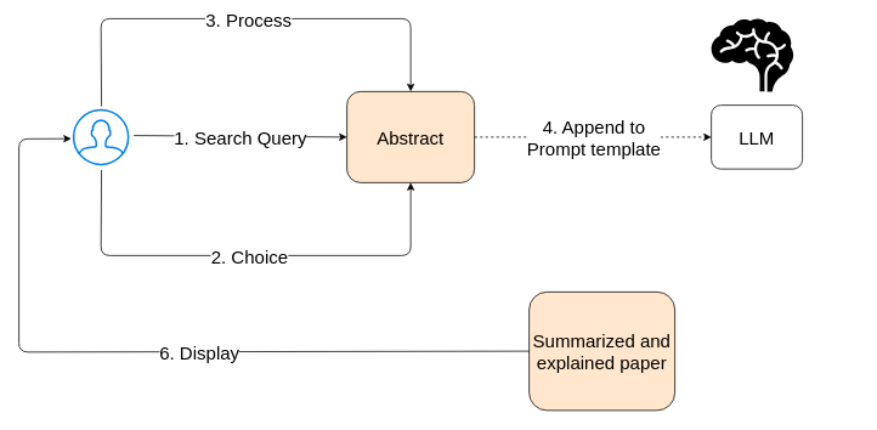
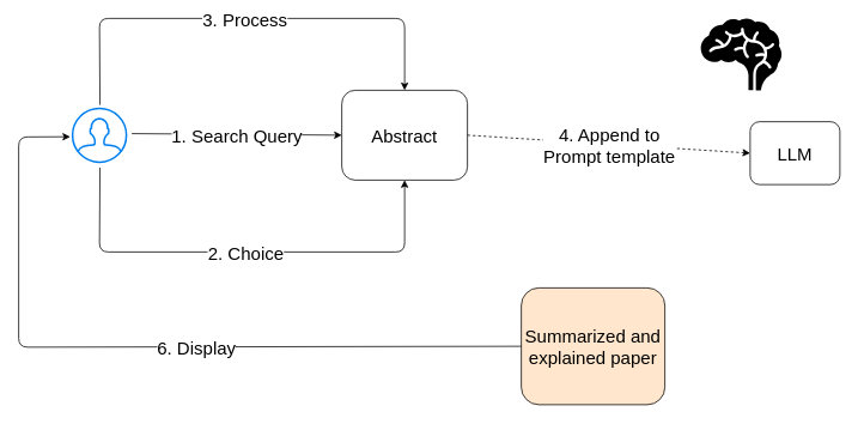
  <mxCell id="0" />
  <mxCell id="1" parent="0" />
  <mxCell id="2" value="" style="group" parent="1" vertex="1" connectable="0"><mxGeometry x="20" y="20" width="920" height="430" as="geometry" /></mxCell>
  <mxCell id="3" value="" style="html=1;verticalLabelPosition=bottom;align=center;labelBackgroundColor=#ffffff;verticalAlign=top;strokeWidth=2;strokeColor=#0080F0;shadow=0;dashed=0;shape=mxgraph.ios7.icons.user;" parent="2" vertex="1"><mxGeometry x="60" y="100" width="60" height="60" as="geometry" /></mxCell>
- <mxCell id="4" value="&lt;font style=&quot;font-size: 20px;&quot;&gt;Abstract&lt;/font&gt;" style="rounded=1;whiteSpace=wrap;html=1;fillColor=#ffe6cc;" parent="2" vertex="1"><mxGeometry x="360" y="80" width="140" height="100" as="geometry" /></mxCell>
+ <mxCell id="4" value="&lt;font style=&quot;font-size: 20px;&quot;&gt;Abstract&lt;/font&gt;" style="rounded=1;whiteSpace=wrap;html=1;" parent="2" vertex="1"><mxGeometry x="360" y="80" width="140" height="100" as="geometry" /></mxCell>
  <mxCell id="5" value="" style="endArrow=classic;html=1;exitX=1.1;exitY=0.471;exitDx=0;exitDy=0;exitPerimeter=0;entryX=0;entryY=0.5;entryDx=0;entryDy=0;" parent="2" source="3" target="4" edge="1"><mxGeometry relative="1" as="geometry"><mxPoint x="150" y="129.42" as="sourcePoint" /><mxPoint x="260" y="130" as="targetPoint" /></mxGeometry></mxCell>
  <mxCell id="6" value="&lt;font style=&quot;font-size: 20px;&quot;&gt;1. Search Query&lt;/font&gt;" style="edgeLabel;resizable=0;html=1;align=center;verticalAlign=middle;" parent="5" connectable="0" vertex="1"><mxGeometry relative="1" as="geometry" /></mxCell>
  <mxCell id="7" value="" style="endArrow=classic;html=1;exitX=0.51;exitY=1.1;exitDx=0;exitDy=0;exitPerimeter=0;entryX=0.5;entryY=1;entryDx=0;entryDy=0;" parent="2" source="3" target="4" edge="1"><mxGeometry relative="1" as="geometry"><mxPoint x="440" y="260" as="sourcePoint" /><mxPoint x="640" y="260" as="targetPoint" /><Array as="points"><mxPoint x="90" y="260" /><mxPoint x="430" y="260" /></Array></mxGeometry></mxCell>
  <mxCell id="8" value="&lt;font style=&quot;font-size: 20px;&quot;&gt;2. Choice&lt;/font&gt;" style="edgeLabel;resizable=0;html=1;align=center;verticalAlign=middle;" parent="7" connectable="0" vertex="1"><mxGeometry relative="1" as="geometry" /></mxCell>
  <mxCell id="9" value="" style="endArrow=classic;html=1;exitX=0.51;exitY=-0.062;exitDx=0;exitDy=0;exitPerimeter=0;entryX=0.5;entryY=0;entryDx=0;entryDy=0;" parent="2" source="3" target="4" edge="1"><mxGeometry relative="1" as="geometry"><mxPoint x="100.6" y="-60" as="sourcePoint" /><mxPoint x="440" y="-46" as="targetPoint" /><Array as="points"><mxPoint x="90" /><mxPoint x="260" /><mxPoint x="430" /></Array></mxGeometry></mxCell>
  <mxCell id="10" value="&lt;font style=&quot;font-size: 20px;&quot;&gt;3. Process&lt;/font&gt;" style="edgeLabel;resizable=0;html=1;align=center;verticalAlign=middle;" parent="9" connectable="0" vertex="1"><mxGeometry relative="1" as="geometry" /></mxCell>
- <mxCell id="11" value="&lt;font style=&quot;font-size: 20px;&quot;&gt;LLM&lt;/font&gt;" style="rounded=1;whiteSpace=wrap;html=1;" parent="2" vertex="1"><mxGeometry x="760" y="95" width="100" height="70" as="geometry" /></mxCell>
+ <mxCell id="11" value="&lt;font style=&quot;font-size: 20px;&quot;&gt;LLM&lt;/font&gt;" style="rounded=1;whiteSpace=wrap;html=1;" parent="2" vertex="1"><mxGeometry x="815" y="115" width="100" height="70" as="geometry" /></mxCell>
  <mxCell id="12" value="" style="shape=mxgraph.signs.healthcare.brain;html=1;pointerEvents=1;fillColor=#000000;strokeColor=none;verticalLabelPosition=bottom;verticalAlign=top;align=center;" parent="2" vertex="1"><mxGeometry x="760" width="90" height="80" as="geometry" /></mxCell>
  <mxCell id="13" value="" style="endArrow=classic;html=1;exitX=1;exitY=0.5;exitDx=0;exitDy=0;entryX=0;entryY=0.5;entryDx=0;entryDy=0;dashed=1;" parent="2" source="4" target="11" edge="1"><mxGeometry relative="1" as="geometry"><mxPoint x="560" y="180" as="sourcePoint" /><mxPoint x="760" y="120" as="targetPoint" /></mxGeometry></mxCell>
  <mxCell id="14" value="&lt;font style=&quot;font-size: 20px;&quot;&gt;4. Append to &lt;br&gt;Prompt template&lt;/font&gt;" style="edgeLabel;resizable=0;html=1;align=center;verticalAlign=middle;" parent="13" connectable="0" vertex="1"><mxGeometry relative="1" as="geometry" /></mxCell>
  <mxCell id="15" value="&lt;font style=&quot;font-size: 20px;&quot;&gt;Summarized and explained paper&lt;/font&gt;" style="rounded=1;whiteSpace=wrap;html=1;fillColor=#ffe6cc;" parent="2" vertex="1"><mxGeometry x="560" y="300" width="160" height="130" as="geometry" /></mxCell>
  <mxCell id="16" value="" style="endArrow=classic;html=1;exitX=0;exitY=0.5;exitDx=0;exitDy=0;entryX=-0.043;entryY=0.529;entryDx=0;entryDy=0;entryPerimeter=0;" parent="2" source="15" target="3" edge="1"><mxGeometry relative="1" as="geometry"><mxPoint x="440" y="200" as="sourcePoint" /><mxPoint x="640" y="200" as="targetPoint" /><Array as="points"><mxPoint y="366" /><mxPoint y="132" /></Array></mxGeometry></mxCell>
  <mxCell id="17" value="&lt;font style=&quot;font-size: 20px;&quot;&gt;6. Display&lt;/font&gt;" style="edgeLabel;resizable=0;html=1;align=center;verticalAlign=middle;" parent="16" connectable="0" vertex="1"><mxGeometry relative="1" as="geometry"><mxPoint x="63" as="offset" /></mxGeometry></mxCell>
